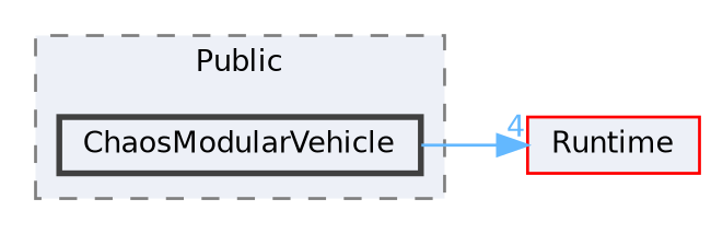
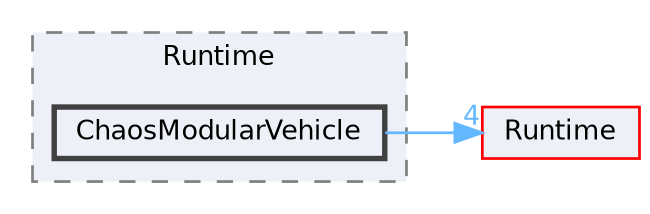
  digraph {
    compound=true
    rankdir=LR
    node [fillcolor="#edf0f7" fontname=Helvetica fontsize=10 shape=box]
    n1 [color=grey25 height=0.2 label=ChaosModularVehicle style="filled,bold" width=0.4]
    n2 [color=red height=0.2 label=Runtime style=filled width=0.4]
    subgraph cluster_1 {
      bgcolor="#edf0f7"
      fontname=Helvetica
      fontsize=10
-     label=Public
+     label=Runtime
      pencolor=grey50
      style="filled,dashed"
      n1
    }
    n1 -> n2 [color=steelblue1 fontcolor=steelblue1 fontname=Helvetica fontsize=10 headlabel=4 labeldistance=1.5 labelfontname=Helvetica labelfontsize=10]
  }
